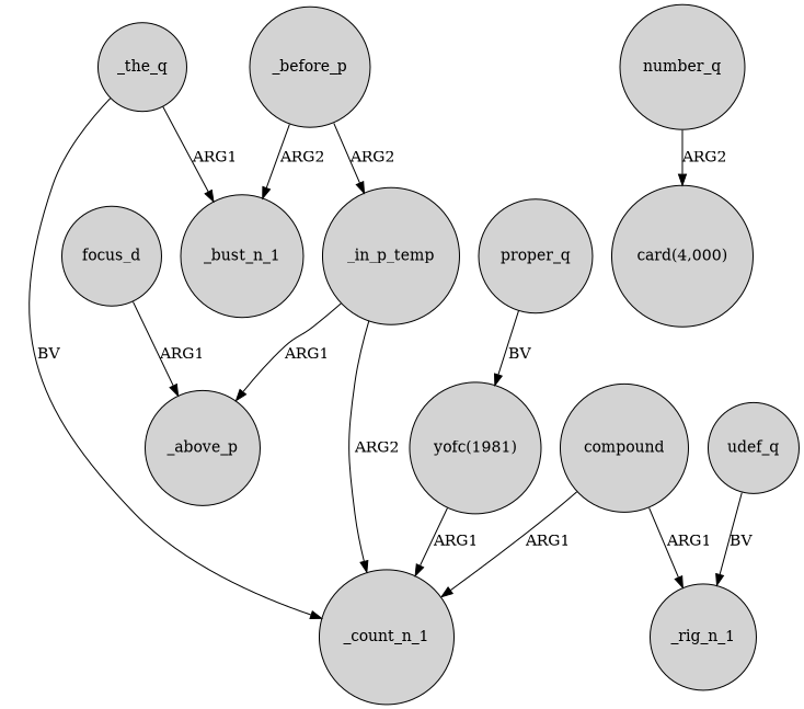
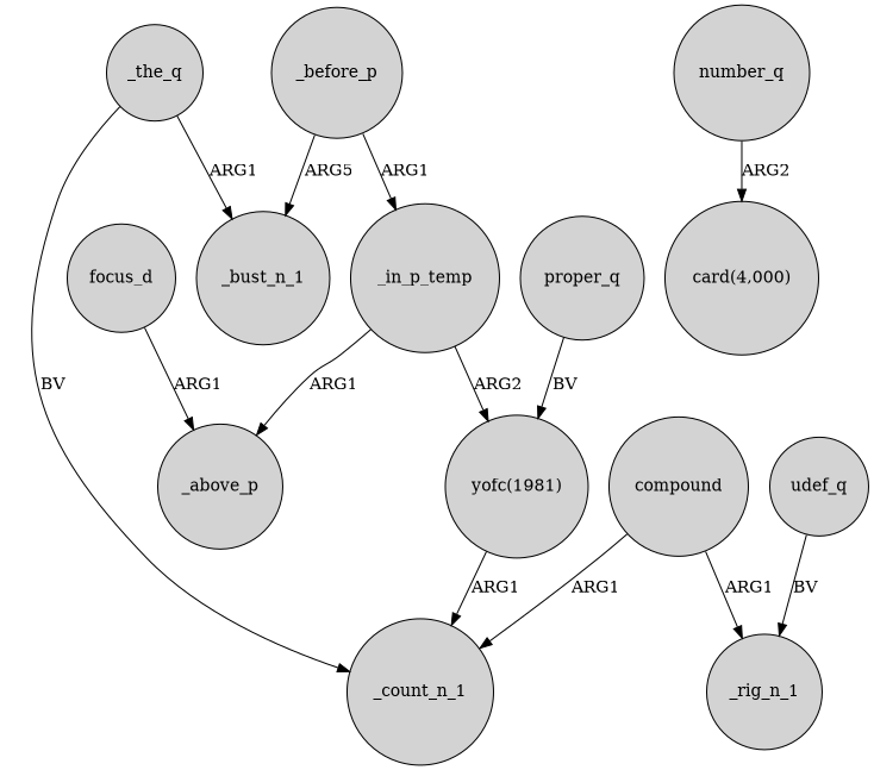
  digraph {
    node [shape=circle style=filled]
    proper_q
    "yofc(1981)"
    _count_n_1
    compound
    _rig_n_1
    focus_d
    _above_p
    _in_p_temp
    udef_q
    _before_p
    _bust_n_1
    number_q
    "card(4,000)"
    _the_q
    proper_q -> "yofc(1981)" [label=BV]
    "yofc(1981)" -> _count_n_1 [label=ARG1]
    compound -> _count_n_1 [label=ARG1]
    compound -> _rig_n_1 [label=ARG1]
    focus_d -> _above_p [label=ARG1]
-   _in_p_temp -> _count_n_1 [label=ARG2]
+   _in_p_temp -> "yofc(1981)" [label=ARG2]
    _in_p_temp -> _above_p [label=ARG1]
    udef_q -> _rig_n_1 [label=BV]
-   _before_p -> _in_p_temp [label=ARG2]
-   _before_p -> _bust_n_1 [label=ARG2]
+   _before_p -> _in_p_temp [label=ARG1]
+   _before_p -> _bust_n_1 [label=ARG5]
    number_q -> "card(4,000)" [label=ARG2]
    _the_q -> _count_n_1 [label=BV]
    _the_q -> _bust_n_1 [label=ARG1]
  }
